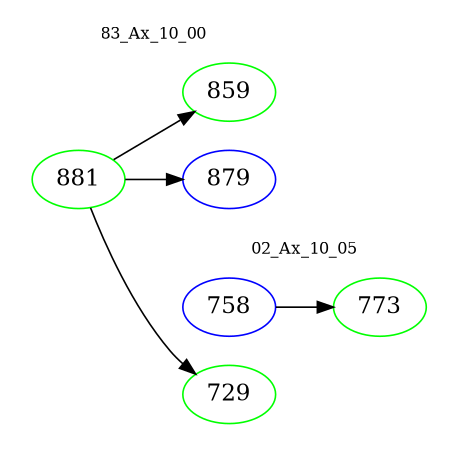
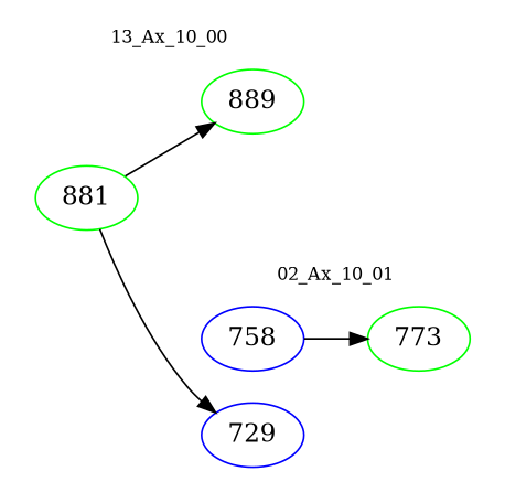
  digraph {
    rankdir=LR
    node [color=blue]
    edge [color=black]
    n1 [label=758]
-   n2 [color=green label=729]
+   n2 [label=729]
    n3 [color=green label=773]
    n4 [color=green label=881]
-   n5 [label=879]
-   n6 [color=green label=859]
+   n6 [color=green label=889]
    subgraph cluster_1 {
      color=white
      fontsize=10
-     label="02_Ax_10_05"
+     label="02_Ax_10_01"
      n1
      n2
      n3
    }
    subgraph cluster_2 {
      color=white
      fontsize=10
-     label="83_Ax_10_00"
+     label="13_Ax_10_00"
      n4
-     n5
      n6
    }
    n1 -> n3
    n4 -> n2
-   n4 -> n5
    n4 -> n6
  }
